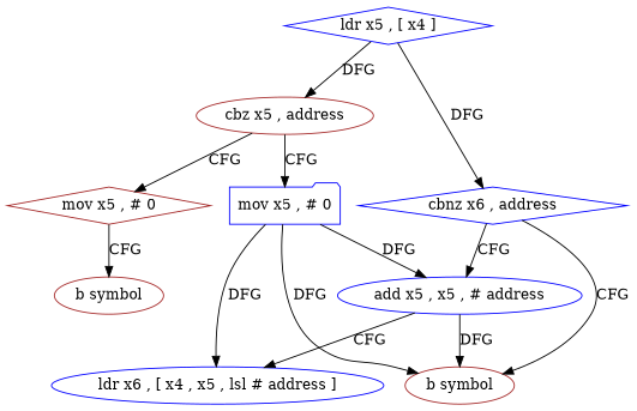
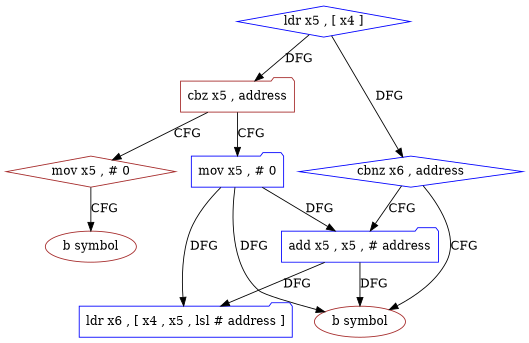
  digraph {
    node [color=blue shape=diamond]
    n1 [label="ldr x5 , [ x4 ]"]
-   n2 [color=brown label="cbz x5 , address" shape=ellipse]
+   n2 [color=brown label="cbz x5 , address" shape=folder]
    n3 [label="cbnz x6 , address"]
    n4 [color=brown label="mov x5 , # 0"]
    n5 [label="mov x5 , # 0" shape=folder]
    n6 [color=brown label="b symbol" shape=ellipse]
-   n7 [label="add x5 , x5 , # address" shape=ellipse]
-   n8 [label="ldr x6 , [ x4 , x5 , lsl # address ]" shape=ellipse]
+   n7 [label="add x5 , x5 , # address" shape=folder]
+   n8 [label="ldr x6 , [ x4 , x5 , lsl # address ]" shape=folder]
    n9 [color=brown label="b symbol" shape=ellipse]
    n1 -> n2 [label=DFG]
    n1 -> n3 [label=DFG]
    n2 -> n4 [label=CFG]
    n2 -> n5 [label=CFG]
    n3 -> n7 [label=CFG]
    n3 -> n9 [label=CFG]
    n4 -> n6 [label=CFG]
    n5 -> n7 [label=DFG]
    n5 -> n8 [label=DFG]
    n5 -> n9 [label=DFG]
-   n7 -> n8 [label=CFG]
+   n7 -> n8 [label=DFG]
    n7 -> n9 [label=DFG]
  }
